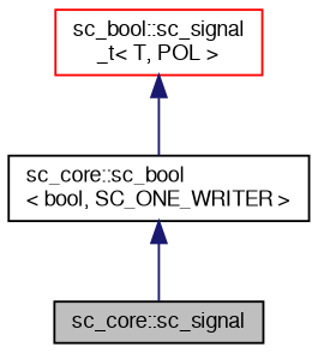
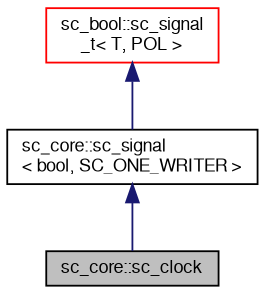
  digraph {
    node [color=black fillcolor=white fontname=FreeSans fontsize=10 shape=record style=filled]
    edge [color=midnightblue dir=back fontname=FreeSans fontsize=10 labelfontname=FreeSans labelfontsize=10 style=solid]
-   n1 [fillcolor=grey75 fontcolor=black height=0.2 label="sc_core::sc_signal" width=0.4]
-   n2 [height=0.2 label="sc_core::sc_bool\l\< bool, SC_ONE_WRITER \>" width=0.4]
+   n1 [fillcolor=grey75 fontcolor=black height=0.2 label="sc_core::sc_clock" width=0.4]
+   n2 [height=0.2 label="sc_core::sc_signal\l\< bool, SC_ONE_WRITER \>" width=0.4]
    n3 [color=red height=0.2 label="sc_bool::sc_signal\l_t\< T, POL \>" width=0.4]
    n2 -> n1
    n3 -> n2
  }
